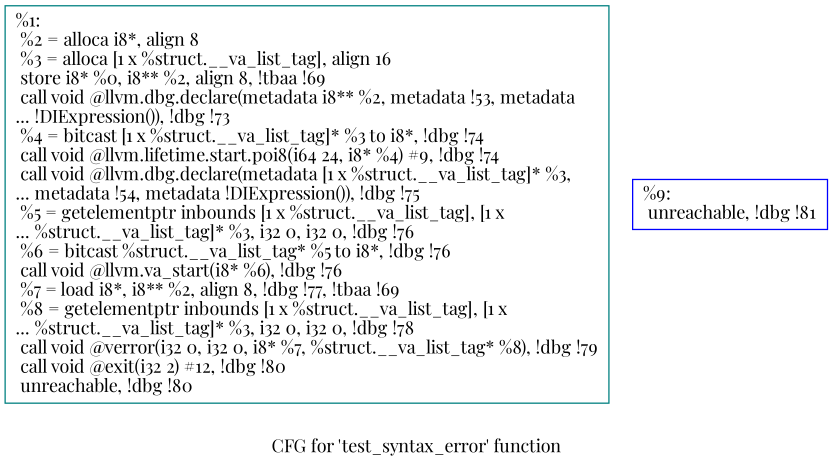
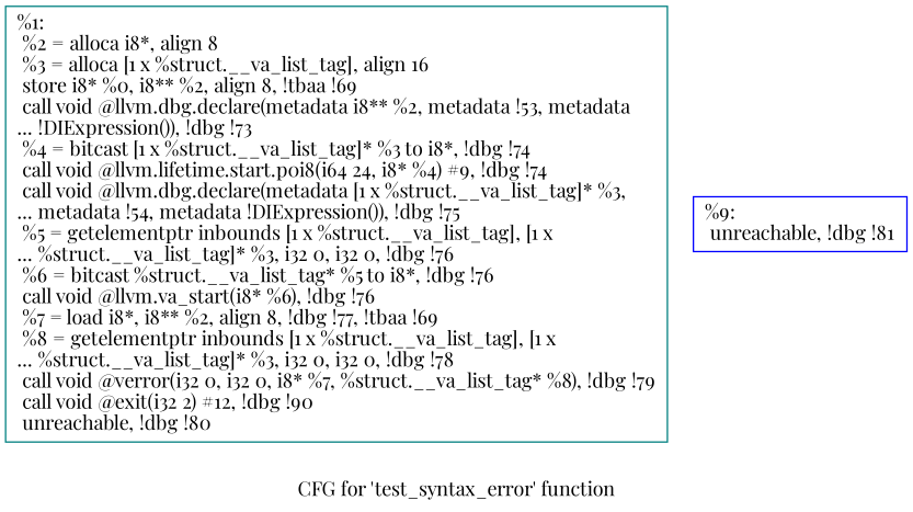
  digraph {
    label="CFG for 'test_syntax_error' function"
    fontname="Playfair Display"
    node [shape=record fontname="Playfair Display"]
-   n1 [label="{%1:\l  %2 = alloca i8*, align 8\l  %3 = alloca [1 x %struct.__va_list_tag], align 16\l  store i8* %0, i8** %2, align 8, !tbaa !69\l  call void @llvm.dbg.declare(metadata i8** %2, metadata !53, metadata\l... !DIExpression()), !dbg !73\l  %4 = bitcast [1 x %struct.__va_list_tag]* %3 to i8*, !dbg !74\l  call void @llvm.lifetime.start.p0i8(i64 24, i8* %4) #9, !dbg !74\l  call void @llvm.dbg.declare(metadata [1 x %struct.__va_list_tag]* %3,\l... metadata !54, metadata !DIExpression()), !dbg !75\l  %5 = getelementptr inbounds [1 x %struct.__va_list_tag], [1 x\l... %struct.__va_list_tag]* %3, i32 0, i32 0, !dbg !76\l  %6 = bitcast %struct.__va_list_tag* %5 to i8*, !dbg !76\l  call void @llvm.va_start(i8* %6), !dbg !76\l  %7 = load i8*, i8** %2, align 8, !dbg !77, !tbaa !69\l  %8 = getelementptr inbounds [1 x %struct.__va_list_tag], [1 x\l... %struct.__va_list_tag]* %3, i32 0, i32 0, !dbg !78\l  call void @verror(i32 0, i32 0, i8* %7, %struct.__va_list_tag* %8), !dbg !79\l  call void @exit(i32 2) #12, !dbg !80\l  unreachable, !dbg !80\l}" color=teal]
+   n1 [label="{%1:\l  %2 = alloca i8*, align 8\l  %3 = alloca [1 x %struct.__va_list_tag], align 16\l  store i8* %0, i8** %2, align 8, !tbaa !69\l  call void @llvm.dbg.declare(metadata i8** %2, metadata !53, metadata\l... !DIExpression()), !dbg !73\l  %4 = bitcast [1 x %struct.__va_list_tag]* %3 to i8*, !dbg !74\l  call void @llvm.lifetime.start.p0i8(i64 24, i8* %4) #9, !dbg !74\l  call void @llvm.dbg.declare(metadata [1 x %struct.__va_list_tag]* %3,\l... metadata !54, metadata !DIExpression()), !dbg !75\l  %5 = getelementptr inbounds [1 x %struct.__va_list_tag], [1 x\l... %struct.__va_list_tag]* %3, i32 0, i32 0, !dbg !76\l  %6 = bitcast %struct.__va_list_tag* %5 to i8*, !dbg !76\l  call void @llvm.va_start(i8* %6), !dbg !76\l  %7 = load i8*, i8** %2, align 8, !dbg !77, !tbaa !69\l  %8 = getelementptr inbounds [1 x %struct.__va_list_tag], [1 x\l... %struct.__va_list_tag]* %3, i32 0, i32 0, !dbg !78\l  call void @verror(i32 0, i32 0, i8* %7, %struct.__va_list_tag* %8), !dbg !79\l  call void @exit(i32 2) #12, !dbg !90\l  unreachable, !dbg !80\l}" color=teal]
    n2 [label="{%9:                                                  \l  unreachable, !dbg !81\l}" color=blue]
  }
